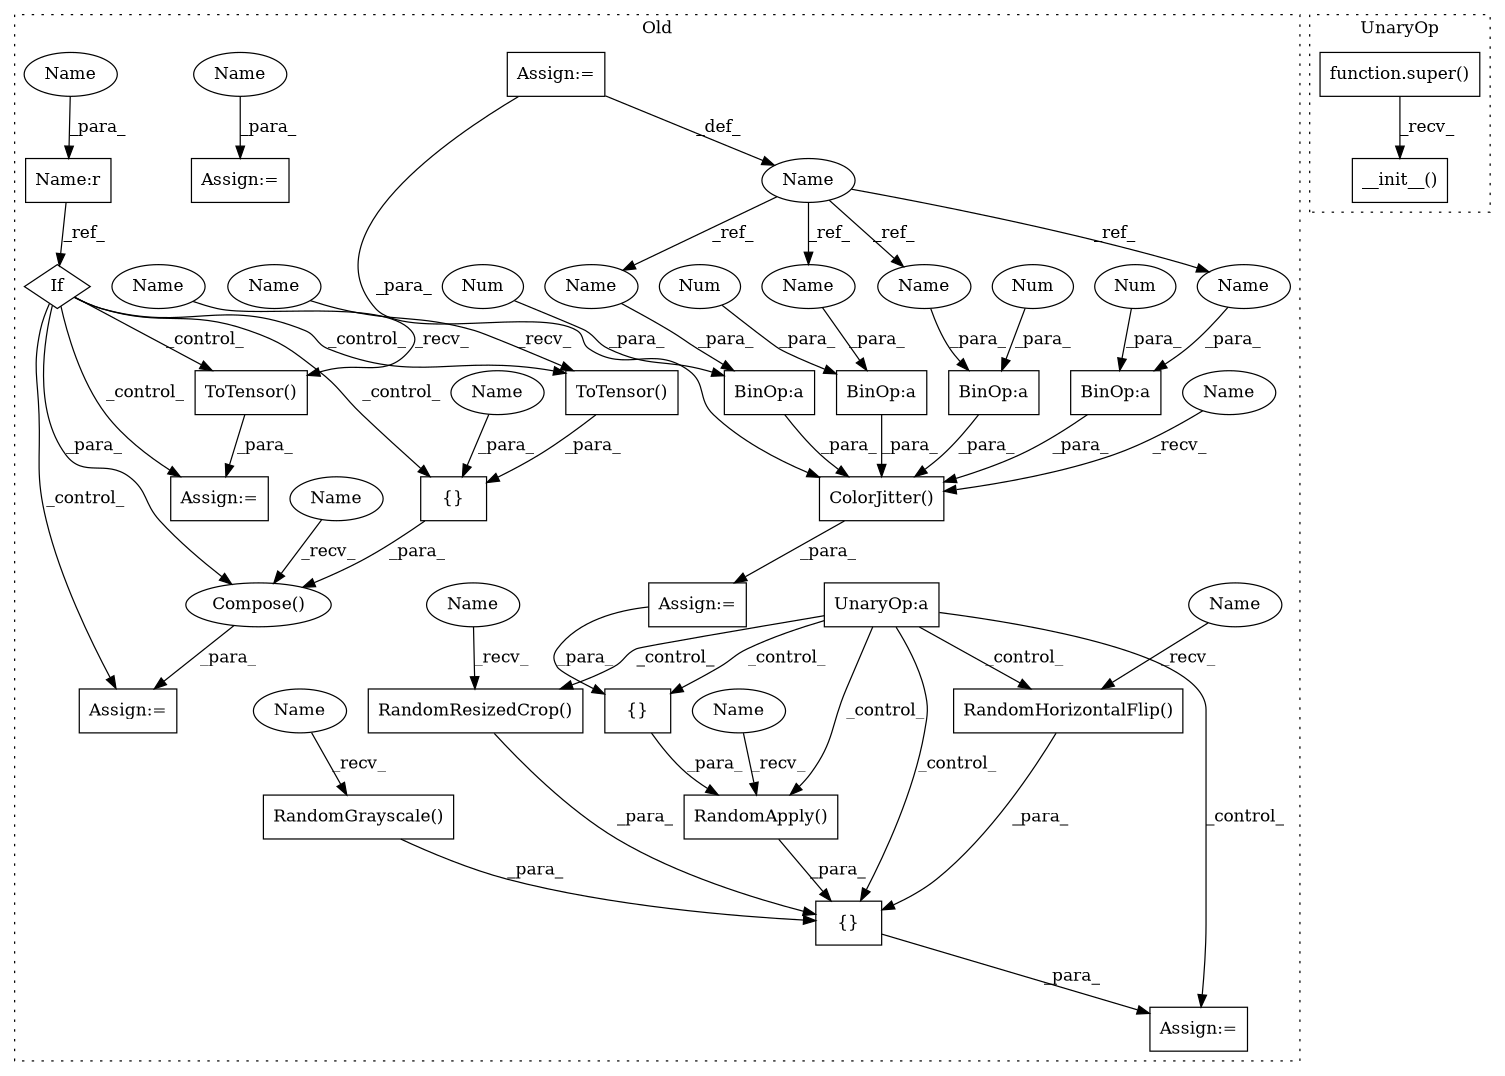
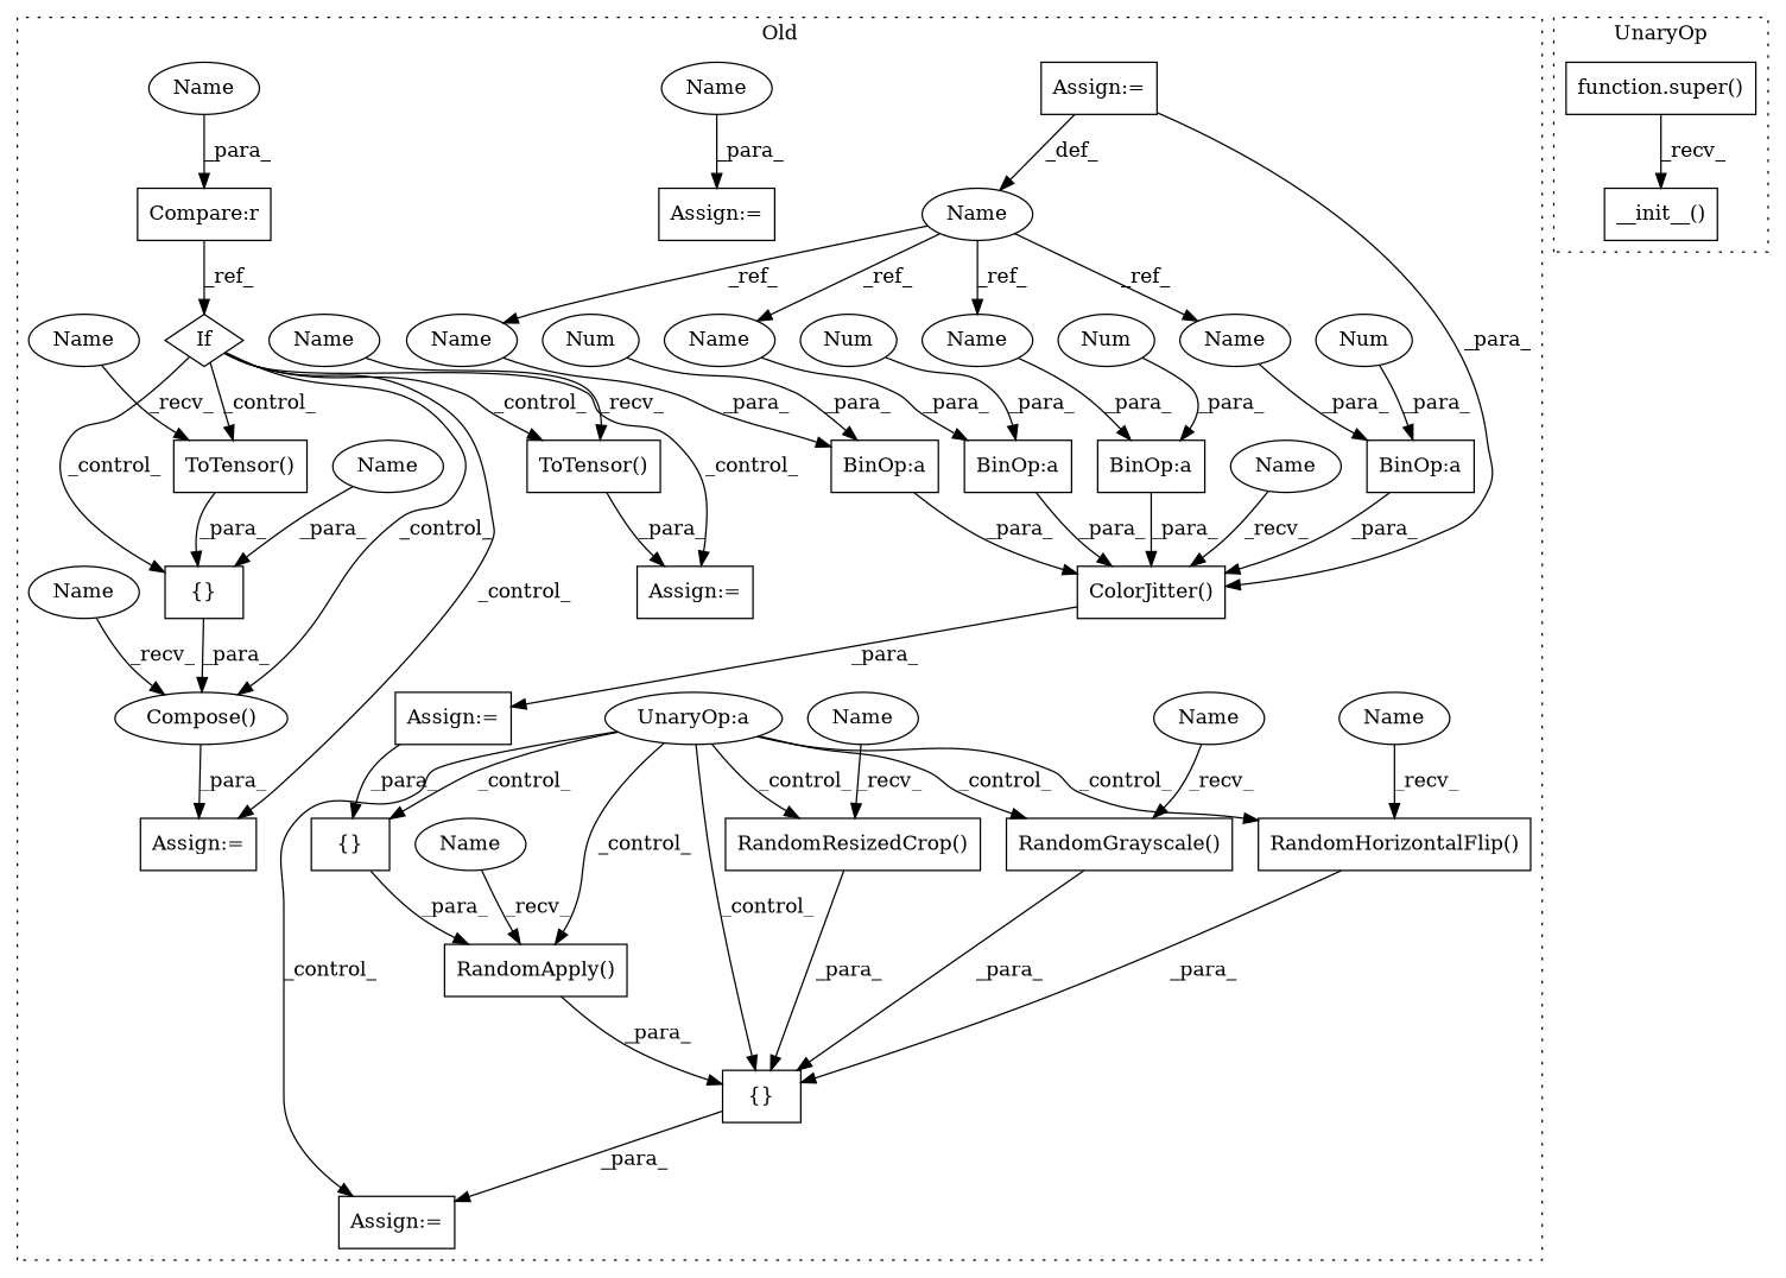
  digraph {
    node [a=87 l=3 s=4757 shape=box]
    n1 [a=75 l=52 label="RandomResizedCrop()"]
    n2 [a=75 l=21 label="ToTensor()" s=5350]
    n3 [a=75 l="19,1" label="Compose()" s="5330,5383" shape=ellipse]
    n4 [a=59 l="1,0" label="{}" s="5349,5382"]
    n5 [a=68 label="Assign:=" s=5327]
    n6 [a=68 label="Assign:=" s=4736]
    n7 [a=96 label=If s=5212 shape=diamond]
-   n8 [a=61 l=18 label="UnaryOp:a" s=4689]
+   n8 [a=61 l=18 label="UnaryOp:a" s=4689 shape=ellipse]
    n9 [a=82 label="BinOp:a" s=4642]
    n10 [a=82 label="BinOp:a" s=4562]
    n11 [a=82 label="BinOp:a" s=4522]
    n12 [a=82 label="BinOp:a" s=4602]
-   n13 [a=40 l=17 label="Name:r" s=5215]
+   n13 [a=40 l=17 label="Compare:r" s=5215]
    n14 [a=59 l="1,0" label="{}" s="4906,4924"]
    n15 [a=75 l="23,8" label="RandomApply()" s="4883,4925"]
    n16 [a=59 l="18,0" label="{}" s="4739,4984"]
    n17 [a=75 l="36,11" label="ColorJitter()" s="4483,4665"]
    n18 [l=20 label=Name s=4339 shape=ellipse]
    n19 [a=75 l=38 label="RandomHorizontalFlip()" s=4827]
    n20 [a=75 l=33 label="RandomGrayscale()" s=4951]
    n21 [a=76 label=Num s=4559 shape=ellipse]
    n22 [a=76 label=Num s=4519 shape=ellipse]
    n23 [a=76 label=Num s=4639 shape=ellipse]
    n24 [a=76 label=Num s=4599 shape=ellipse]
    n25 [a=68 label="Assign:=" s=4441]
    n26 [a=68 label="Assign:=" s=4359]
    n27 [a=68 label="Assign:=" s=4480]
    n28 [a=68 label="Assign:=" s=5261]
    n29 [a=75 l=21 label="ToTensor()" s=5264]
    n30 [l=20 label=Name s=4605 shape=ellipse]
    n31 [l=20 label=Name s=4565 shape=ellipse]
    n32 [l=20 label=Name s=4645 shape=ellipse]
    n33 [l=20 label=Name s=4525 shape=ellipse]
    n34 [l=9 label=Name s=4444 shape=ellipse]
    n35 [l=9 label=Name s=5215 shape=ellipse]
    n36 [l=9 label=Name s=5373 shape=ellipse]
    n37 [l=10 label=Name s=4483 shape=ellipse]
    n38 [l=10 label=Name shape=ellipse]
    n39 [l=10 label=Name s=4951 shape=ellipse]
    n40 [l=10 label=Name s=5264 shape=ellipse]
    n41 [l=10 label=Name s=4827 shape=ellipse]
    n42 [l=10 label=Name s=4883 shape=ellipse]
    n43 [l=10 label=Name s=5350 shape=ellipse]
    n44 [l=10 label=Name s=5330 shape=ellipse]
    n45 [a=75 l=139 label="__init__()" s=4809]
    n46 [a=75 l=7 label="function.super()" s=4809]
    subgraph cluster_1 {
      label=Old
      style=dotted
      n1
      n2
      n3
      n4
      n5
      n6
      n7
      n8
      n9
      n10
      n11
      n12
      n13
      n14
      n15
      n16
      n17
      n18
      n19
      n20
      n21
      n22
      n23
      n24
      n25
      n26
      n27
      n28
      n29
      n30
      n31
      n32
      n33
      n34
      n35
      n36
      n37
      n38
      n39
      n40
      n41
      n42
      n43
      n44
    }
    subgraph cluster_2 {
      label=UnaryOp
      style=dotted
      n45
      n46
    }
    n1 -> n16 [label=_para_]
    n2 -> n4 [label=_para_]
    n3 -> n5 [label=_para_]
    n4 -> n3 [label=_para_]
    n7 -> n2 [label=_control_]
-   n7 -> n3 [label=_para_]
+   n7 -> n3 [label=_control_]
    n7 -> n4 [label=_control_]
    n7 -> n5 [label=_control_]
    n7 -> n28 [label=_control_]
    n7 -> n29 [label=_control_]
    n8 -> n1 [label=_control_]
    n8 -> n6 [label=_control_]
    n8 -> n14 [label=_control_]
    n8 -> n15 [label=_control_]
    n8 -> n16 [label=_control_]
    n8 -> n19 [label=_control_]
+   n8 -> n20 [label=_control_]
    n9 -> n17 [label=_para_]
    n10 -> n17 [label=_para_]
    n11 -> n17 [label=_para_]
    n12 -> n17 [label=_para_]
    n13 -> n7 [label=_ref_]
    n14 -> n15 [label=_para_]
    n15 -> n16 [label=_para_]
    n16 -> n6 [label=_para_]
    n17 -> n27 [label=_para_]
    n18 -> n30 [label=_ref_]
    n18 -> n31 [label=_ref_]
    n18 -> n32 [label=_ref_]
    n18 -> n33 [label=_ref_]
    n19 -> n16 [label=_para_]
    n20 -> n16 [label=_para_]
    n21 -> n10 [label=_para_]
    n22 -> n11 [label=_para_]
    n23 -> n9 [label=_para_]
    n24 -> n12 [label=_para_]
    n26 -> n17 [label=_para_]
    n26 -> n18 [label=_def_]
    n27 -> n14 [label=_para_]
    n29 -> n28 [label=_para_]
    n30 -> n12 [label=_para_]
    n31 -> n10 [label=_para_]
    n32 -> n9 [label=_para_]
    n33 -> n11 [label=_para_]
    n34 -> n25 [label=_para_]
    n35 -> n13 [label=_para_]
    n36 -> n4 [label=_para_]
    n37 -> n17 [label=_recv_]
    n38 -> n1 [label=_recv_]
    n39 -> n20 [label=_recv_]
    n40 -> n29 [label=_recv_]
    n41 -> n19 [label=_recv_]
    n42 -> n15 [label=_recv_]
    n43 -> n2 [label=_recv_]
    n44 -> n3 [label=_recv_]
    n46 -> n45 [label=_recv_]
  }
